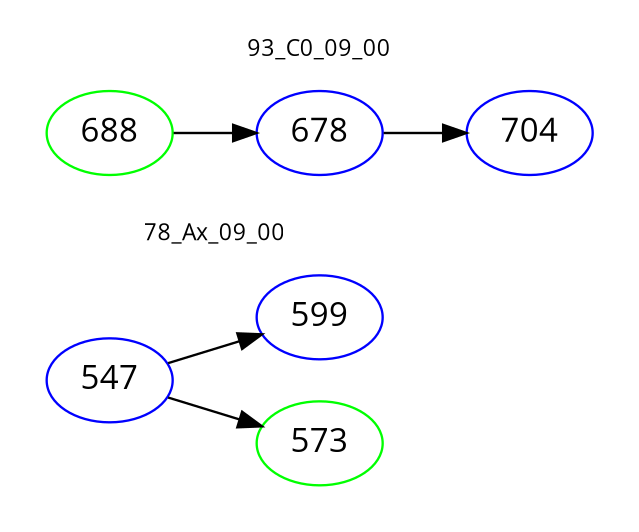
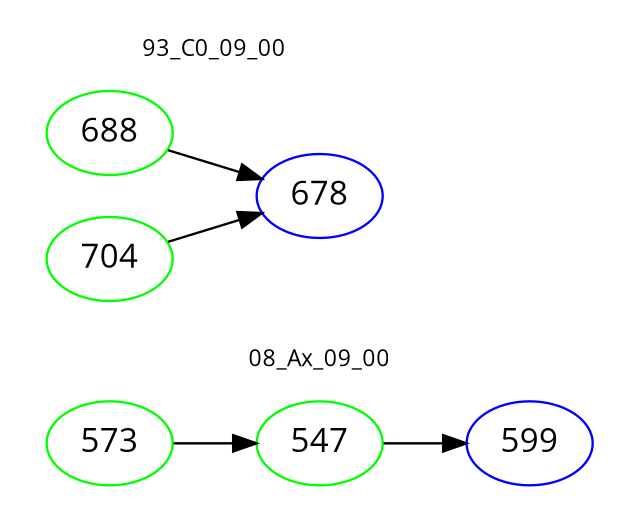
  digraph {
    fontname="Open Sans"
    rankdir=LR
    node [color=green fontname="Open Sans"]
    edge [color=black fontname="Open Sans"]
    n1 [label=573]
-   n2 [color=blue label=547]
+   n2 [label=547]
    n3 [color=blue label=599]
    n4 [label=688]
    n5 [color=blue label=678]
-   n6 [color=blue label=704]
+   n6 [label=704]
    subgraph cluster_1 {
      color=white
      fontsize=10
-     label="78_Ax_09_00"
+     label="08_Ax_09_00"
      n1
      n2
      n3
    }
    subgraph cluster_2 {
      color=white
      fontsize=10
      label="93_C0_09_00"
      n4
      n5
      n6
    }
-   n2 -> n1
+   n1 -> n2
    n2 -> n3
    n4 -> n5
-   n5 -> n6
+   n6 -> n5
  }
